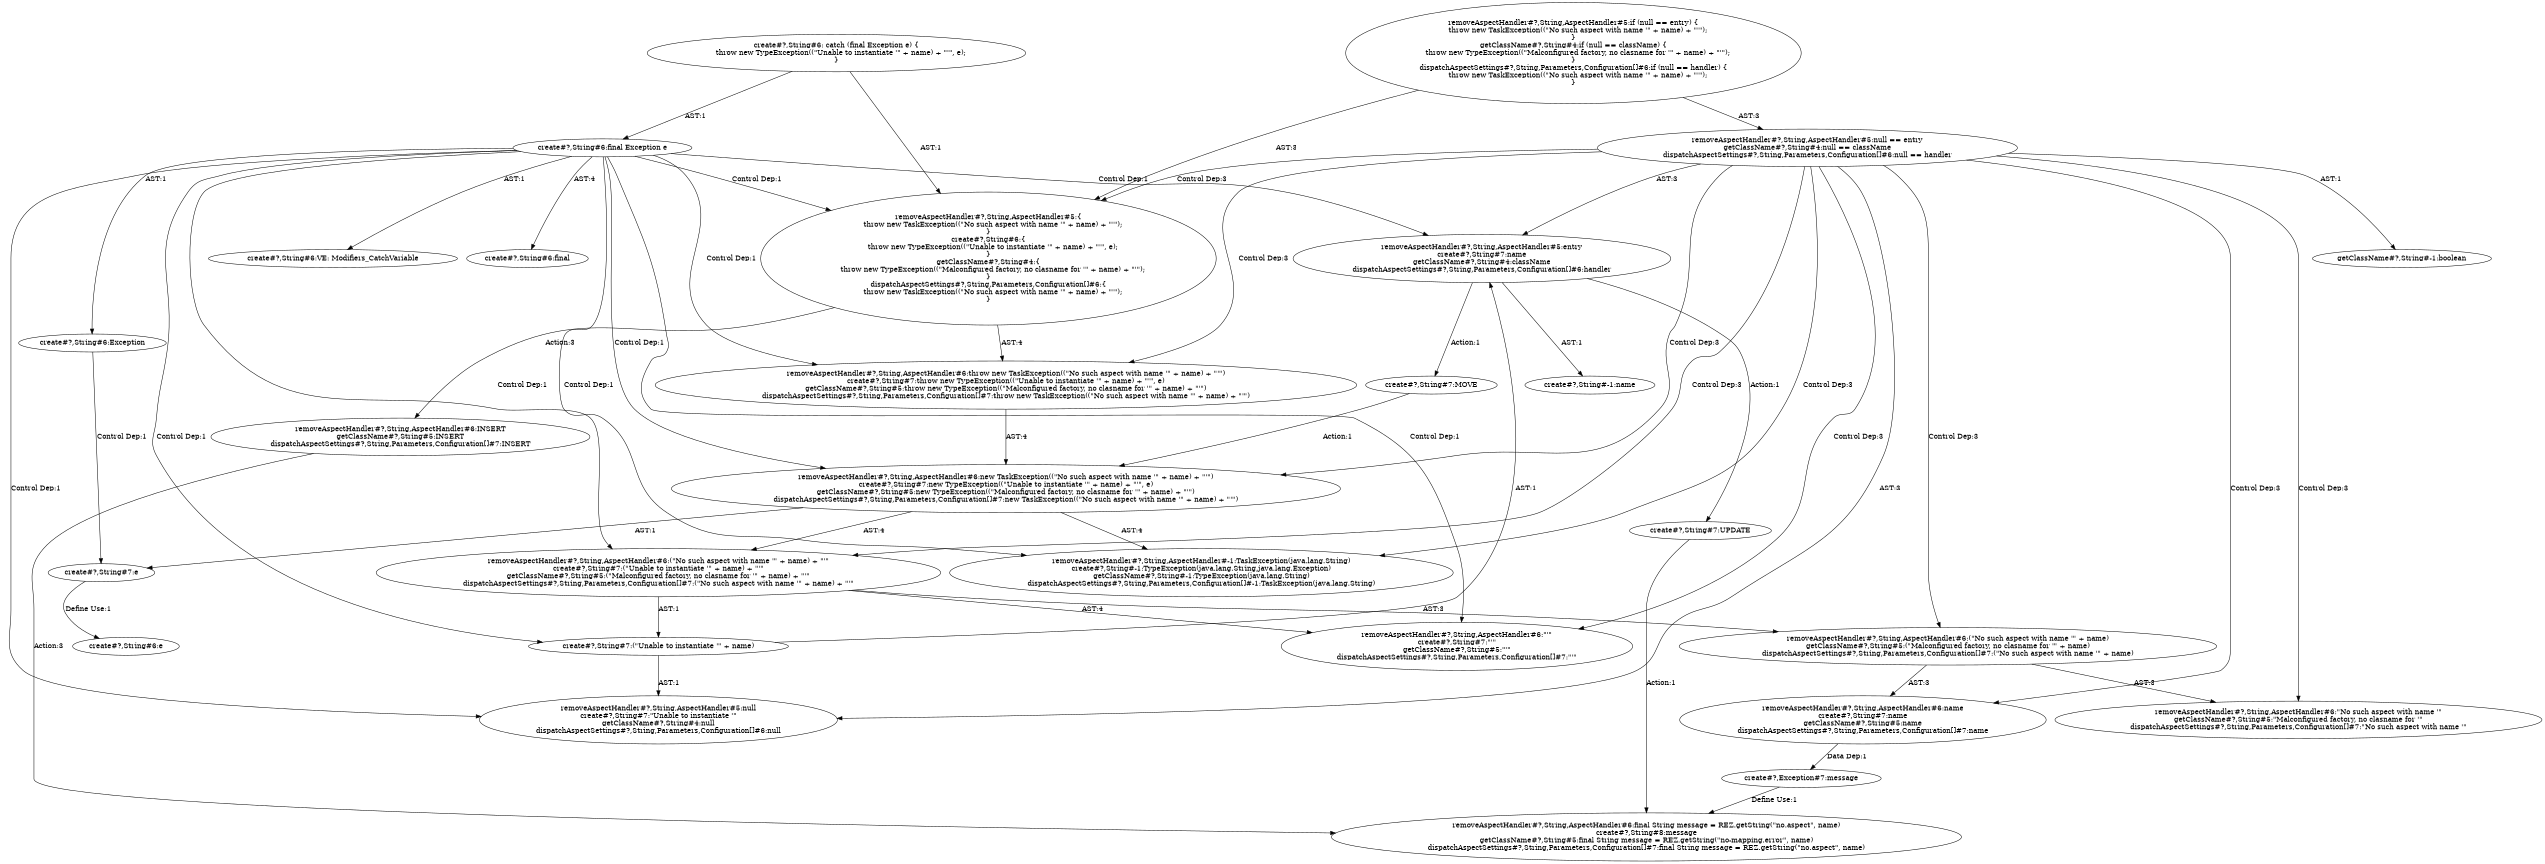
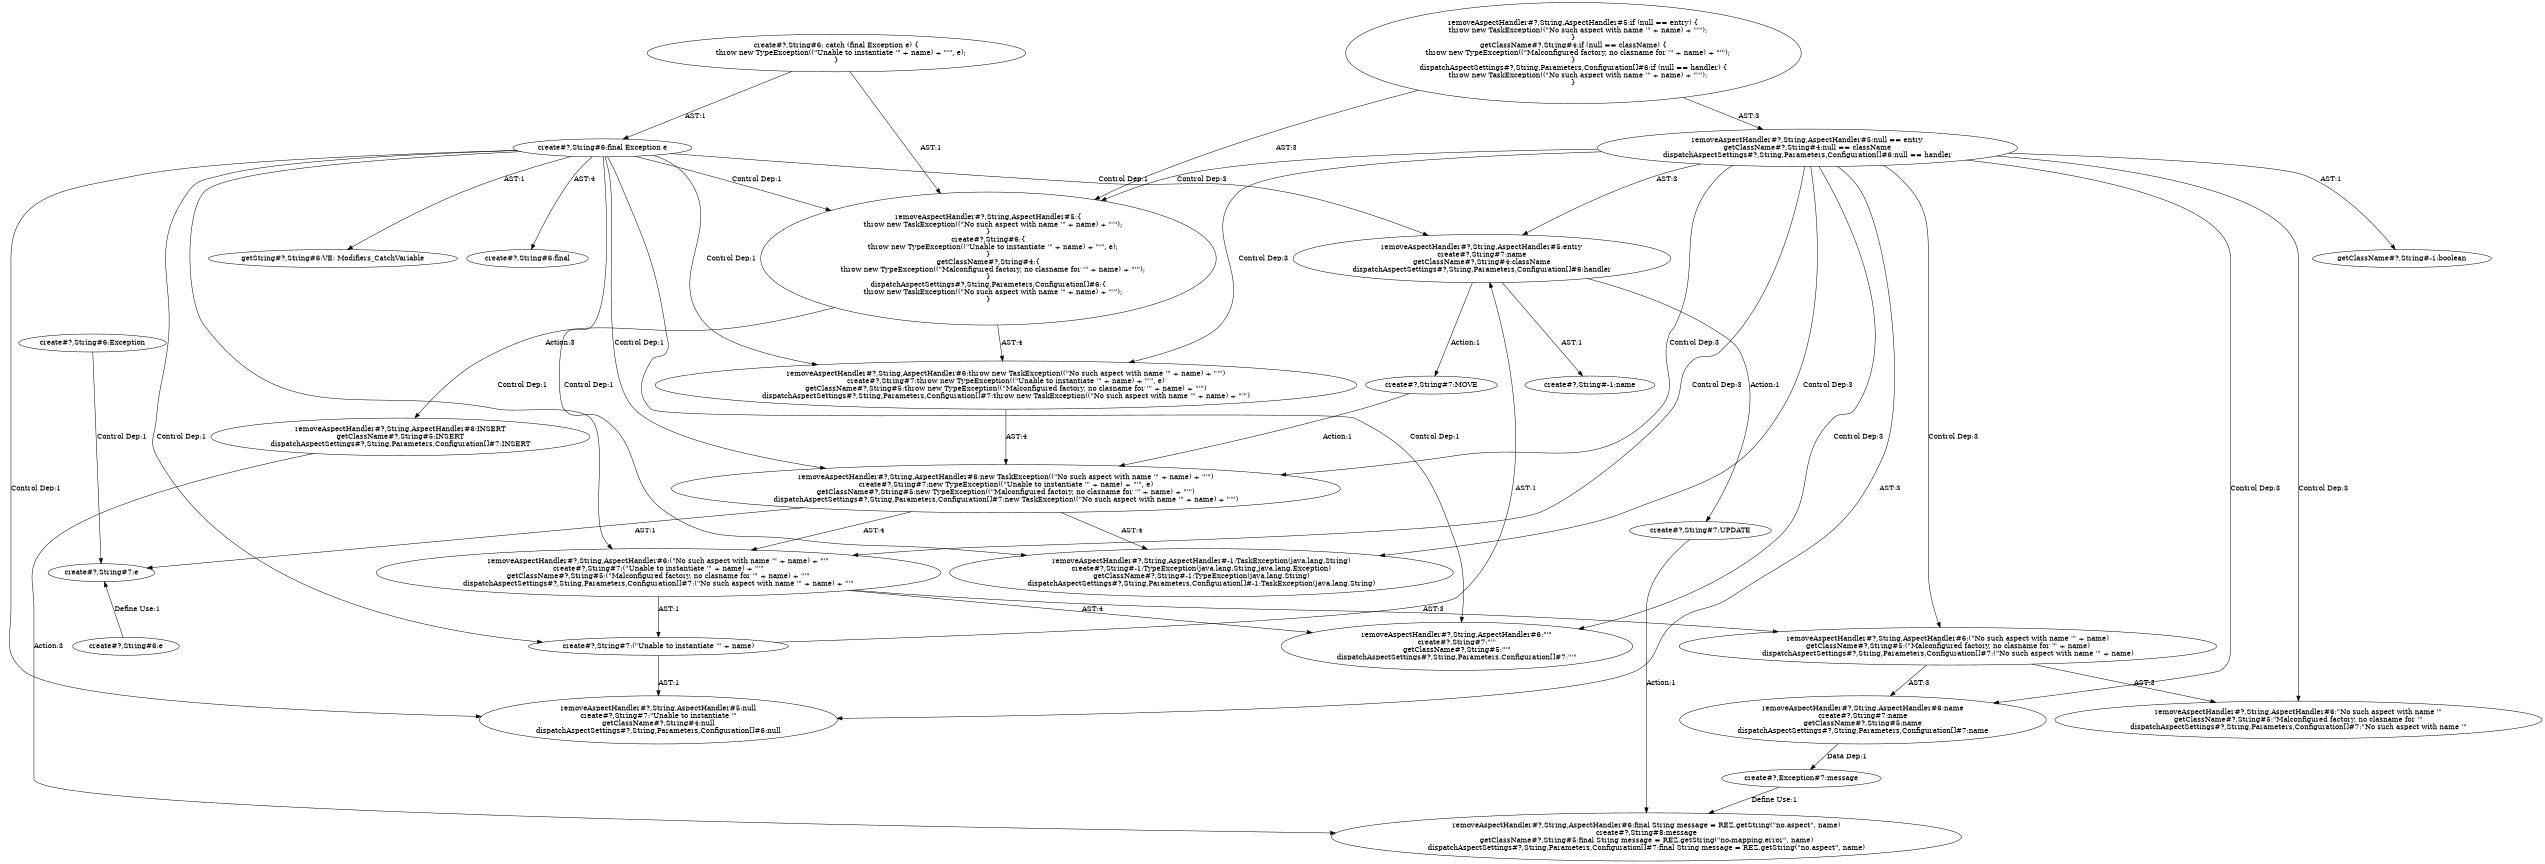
  digraph {
    node [shape=ellipse]
    n1 [label="removeAspectHandler#?,String,AspectHandler#6:INSERT\ngetClassName#?,String#5:INSERT\ndispatchAspectSettings#?,String,Parameters,Configuration[]#7:INSERT"]
    n2 [label="removeAspectHandler#?,String,AspectHandler#6:final String message = REZ.getString(\"no.aspect\", name)\ncreate#?,String#8:message\ngetClassName#?,String#5:final String message = REZ.getString(\"no-mapping.error\", name)\ndispatchAspectSettings#?,String,Parameters,Configuration[]#7:final String message = REZ.getString(\"no.aspect\", name)"]
    n3 [label="removeAspectHandler#?,String,AspectHandler#5:\{\n    throw new TaskException((\"No such aspect with name '\" + name) + \"'\");\n\}\ncreate#?,String#6:\{\n    throw new TypeException((\"Unable to instantiate '\" + name) + \"'\", e);\n\}\ngetClassName#?,String#4:\{\n    throw new TypeException((\"Malconfigured factory, no clasname for '\" + name) + \"'\");\n\}\ndispatchAspectSettings#?,String,Parameters,Configuration[]#6:\{\n    throw new TaskException((\"No such aspect with name '\" + name) + \"'\");\n\}"]
    n4 [label="removeAspectHandler#?,String,AspectHandler#6:throw new TaskException((\"No such aspect with name '\" + name) + \"'\")\ncreate#?,String#7:throw new TypeException((\"Unable to instantiate '\" + name) + \"'\", e)\ngetClassName#?,String#5:throw new TypeException((\"Malconfigured factory, no clasname for '\" + name) + \"'\")\ndispatchAspectSettings#?,String,Parameters,Configuration[]#7:throw new TaskException((\"No such aspect with name '\" + name) + \"'\")"]
    n5 [label="removeAspectHandler#?,String,AspectHandler#6:new TaskException((\"No such aspect with name '\" + name) + \"'\")\ncreate#?,String#7:new TypeException((\"Unable to instantiate '\" + name) + \"'\", e)\ngetClassName#?,String#5:new TypeException((\"Malconfigured factory, no clasname for '\" + name) + \"'\")\ndispatchAspectSettings#?,String,Parameters,Configuration[]#7:new TaskException((\"No such aspect with name '\" + name) + \"'\")"]
    n6 [label="removeAspectHandler#?,String,AspectHandler#5:null == entry\ngetClassName#?,String#4:null == className\ndispatchAspectSettings#?,String,Parameters,Configuration[]#6:null == handler"]
    n7 [label="removeAspectHandler#?,String,AspectHandler#5:null\ncreate#?,String#7:\"Unable to instantiate '\"\ngetClassName#?,String#4:null\ndispatchAspectSettings#?,String,Parameters,Configuration[]#6:null"]
    n8 [label="removeAspectHandler#?,String,AspectHandler#5:entry\ncreate#?,String#7:name\ngetClassName#?,String#4:className\ndispatchAspectSettings#?,String,Parameters,Configuration[]#6:handler"]
    n9 [label="removeAspectHandler#?,String,AspectHandler#-1:TaskException(java.lang.String)\ncreate#?,String#-1:TypeException(java.lang.String,java.lang.Exception)\ngetClassName#?,String#-1:TypeException(java.lang.String)\ndispatchAspectSettings#?,String,Parameters,Configuration[]#-1:TaskException(java.lang.String)"]
    n10 [label="removeAspectHandler#?,String,AspectHandler#6:(\"No such aspect with name '\" + name) + \"'\"\ncreate#?,String#7:(\"Unable to instantiate '\" + name) + \"'\"\ngetClassName#?,String#5:(\"Malconfigured factory, no clasname for '\" + name) + \"'\"\ndispatchAspectSettings#?,String,Parameters,Configuration[]#7:(\"No such aspect with name '\" + name) + \"'\""]
    n11 [label="removeAspectHandler#?,String,AspectHandler#6:(\"No such aspect with name '\" + name)\ngetClassName#?,String#5:(\"Malconfigured factory, no clasname for '\" + name)\ndispatchAspectSettings#?,String,Parameters,Configuration[]#7:(\"No such aspect with name '\" + name)"]
    n12 [label="removeAspectHandler#?,String,AspectHandler#6:\"No such aspect with name '\"\ngetClassName#?,String#5:\"Malconfigured factory, no clasname for '\"\ndispatchAspectSettings#?,String,Parameters,Configuration[]#7:\"No such aspect with name '\""]
    n13 [label="removeAspectHandler#?,String,AspectHandler#6:name\ncreate#?,String#7:name\ngetClassName#?,String#5:name\ndispatchAspectSettings#?,String,Parameters,Configuration[]#7:name"]
    n14 [label="removeAspectHandler#?,String,AspectHandler#6:\"'\"\ncreate#?,String#7:\"'\"\ngetClassName#?,String#5:\"'\"\ndispatchAspectSettings#?,String,Parameters,Configuration[]#7:\"'\""]
    n15 [label="getClassName#?,String#-1:boolean"]
    n16 [label="create#?,String#-1:name"]
    n17 [label="create#?,String#7:MOVE"]
    n18 [label="create#?,String#7:UPDATE"]
    n19 [label="create#?,String#7:e"]
    n20 [label="create#?,String#7:(\"Unable to instantiate '\" + name)"]
    n21 [label="create#?,Exception#7:message"]
    n22 [label="removeAspectHandler#?,String,AspectHandler#5:if (null == entry) \{\n    throw new TaskException((\"No such aspect with name '\" + name) + \"'\");\n\}\ngetClassName#?,String#4:if (null == className) \{\n    throw new TypeException((\"Malconfigured factory, no clasname for '\" + name) + \"'\");\n\}\ndispatchAspectSettings#?,String,Parameters,Configuration[]#6:if (null == handler) \{\n    throw new TaskException((\"No such aspect with name '\" + name) + \"'\");\n\}"]
    n23 [label="create#?,String#6:e"]
-   n24 [label="create#?,String#6:VE: Modifiers_CatchVariable"]
+   n24 [label="getString#?,String#6:VE: Modifiers_CatchVariable"]
    n25 [label="create#?,String#6: catch (final Exception e) \{\n    throw new TypeException((\"Unable to instantiate '\" + name) + \"'\", e);\n\}"]
    n26 [label="create#?,String#6:final Exception e"]
    n27 [label="create#?,String#6:final"]
    n28 [label="create#?,String#6:Exception"]
    n1 -> n2 [label="Action:3"]
    n3 -> n1 [label="Action:3"]
    n3 -> n4 [label="AST:4"]
    n4 -> n5 [label="AST:4"]
    n5 -> n9 [label="AST:4"]
    n5 -> n10 [label="AST:4"]
    n5 -> n19 [label="AST:1"]
    n6 -> n3 [label="Control Dep:3"]
    n6 -> n4 [label="Control Dep:3"]
    n6 -> n5 [label="Control Dep:3"]
    n6 -> n7 [label="AST:3"]
    n6 -> n8 [label="AST:3"]
    n6 -> n9 [label="Control Dep:3"]
    n6 -> n10 [label="Control Dep:3"]
    n6 -> n11 [label="Control Dep:3"]
    n6 -> n12 [label="Control Dep:3"]
    n6 -> n13 [label="Control Dep:3"]
    n6 -> n14 [label="Control Dep:3"]
    n6 -> n15 [label="AST:1"]
    n8 -> n16 [label="AST:1"]
    n8 -> n17 [label="Action:1"]
    n8 -> n18 [label="Action:1"]
    n10 -> n11 [label="AST:3"]
    n10 -> n14 [label="AST:4"]
    n10 -> n20 [label="AST:1"]
    n11 -> n12 [label="AST:3"]
    n11 -> n13 [label="AST:3"]
    n13 -> n21 [label="Data Dep:1"]
    n17 -> n5 [label="Action:1"]
    n18 -> n2 [label="Action:1"]
    n20 -> n7 [label="AST:1"]
    n20 -> n8 [label="AST:1"]
    n21 -> n2 [label="Define Use:1"]
    n22 -> n3 [label="AST:3"]
    n22 -> n6 [label="AST:3"]
-   n19 -> n23 [label="Define Use:1"]
+   n23 -> n19 [label="Define Use:1"]
    n25 -> n3 [label="AST:1"]
    n25 -> n26 [label="AST:1"]
    n26 -> n3 [label="Control Dep:1"]
    n26 -> n4 [label="Control Dep:1"]
    n26 -> n5 [label="Control Dep:1"]
    n26 -> n7 [label="Control Dep:1"]
    n26 -> n8 [label="Control Dep:1"]
    n26 -> n9 [label="Control Dep:1"]
    n26 -> n10 [label="Control Dep:1"]
    n26 -> n14 [label="Control Dep:1"]
    n26 -> n20 [label="Control Dep:1"]
    n26 -> n24 [label="AST:1"]
    n26 -> n27 [label="AST:4"]
-   n26 -> n28 [label="AST:1"]
    n28 -> n19 [label="Control Dep:1"]
  }
